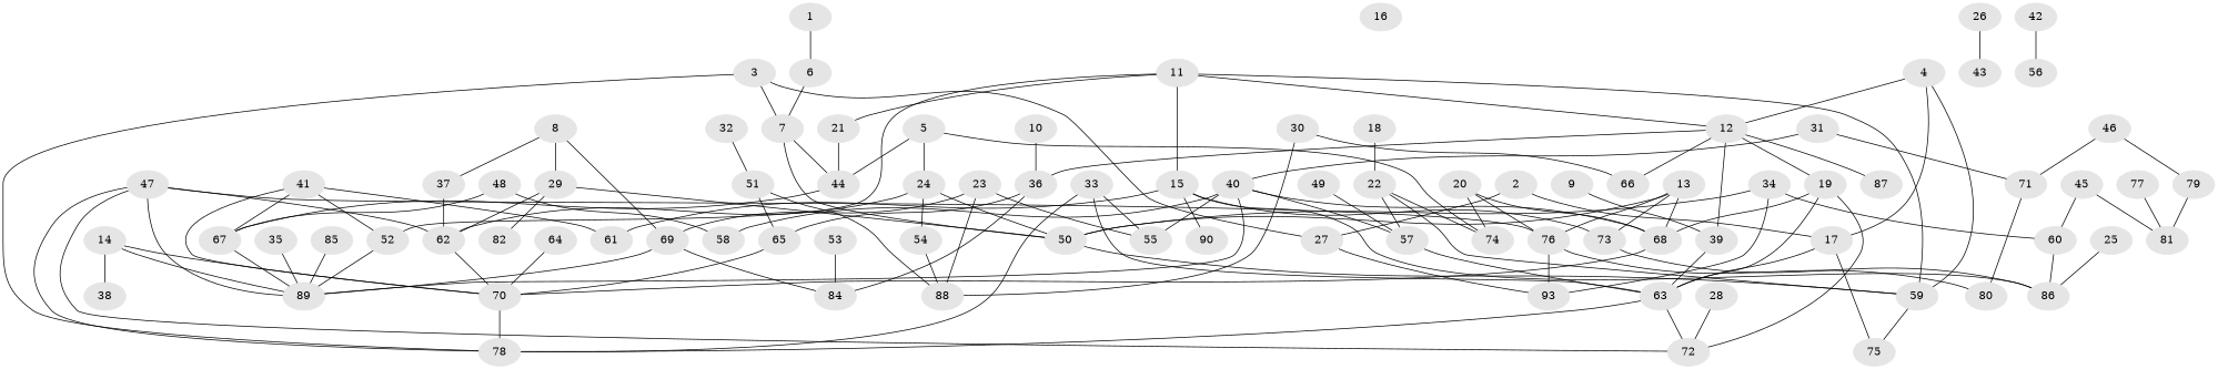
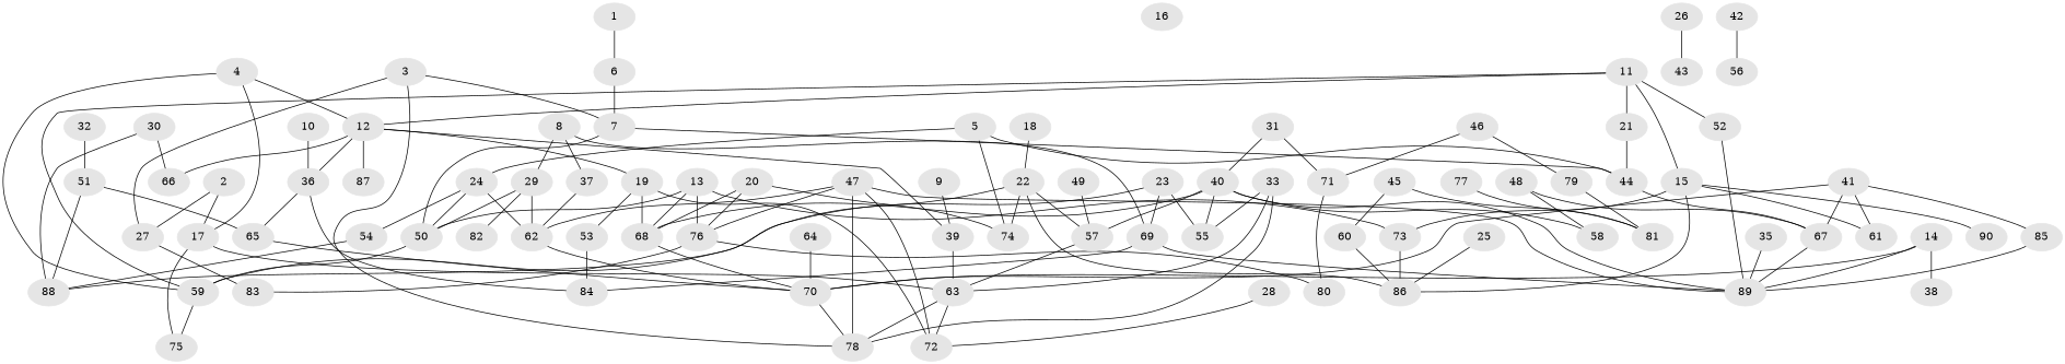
  graph {
    node [color=gray90 style=filled]
    1
    6
    7
    2
    17
    27
    63
    75
-   83 [label=93]
+   83
    3
    78
    21
    44
    4
    12
    59
    39
    36
    19
    66
    87
    5
    24
    74
    50
    54
    62
    67
    8
    29
    37
    69
    82
    89
    84
    9
    10
    65
    11
    15
    52
    73
    61
    86
    90
    68
    53
    72
    13
    76
    70
    80
    14
    38
    16
    18
    22
    57
    20
    23
    55
    88
    25
    26
    43
    28
    30
    31
    40
    71
    58
    32
    51
    33
-   34
    60
    35
    41
    42
    56
    45
    81
    46
    79
    47
    48
    49
    64
    77
    85
    1 -- 6
    6 -- 7
    7 -- 44
    7 -- 50
    2 -- 17
    2 -- 27
    17 -- 63
    17 -- 75
    27 -- 83
    63 -- 78
    63 -- 72
    3 -- 7
    3 -- 27
    3 -- 78
    21 -- 44
    44 -- 67
    4 -- 17
    4 -- 12
    4 -- 59
    12 -- 39
    12 -- 36
    12 -- 19
    12 -- 66
    12 -- 87
    59 -- 75
    39 -- 63
    36 -- 84
    36 -- 65
    19 -- 68
-   19 -- 63
+   19 -- 53
    19 -- 72
    5 -- 44
    5 -- 24
    5 -- 74
    24 -- 50
    24 -- 54
    24 -- 62
    50 -- 59
    54 -- 88
    62 -- 70
    67 -- 89
    8 -- 29
    8 -- 37
    8 -- 69
    29 -- 50
    29 -- 62
    29 -- 82
    37 -- 62
    69 -- 89
    69 -- 84
    9 -- 39
    10 -- 36
    65 -- 70
    11 -- 21
    11 -- 12
    11 -- 59
    11 -- 15
    11 -- 52
    15 -- 73
    15 -- 61
    15 -- 86
    15 -- 90
    52 -- 89
    73 -- 86
    68 -- 70
    53 -- 84
    13 -- 50
    13 -- 73
    13 -- 68
    13 -- 76
    76 -- 83
    76 -- 80
    70 -- 78
    14 -- 89
    14 -- 70
    14 -- 38
    18 -- 22
    22 -- 59
    22 -- 74
+   22 -- 86
    22 -- 57
    57 -- 63
    20 -- 74
    20 -- 68
    20 -- 76
    23 -- 69
    23 -- 55
    23 -- 88
    25 -- 86
    26 -- 43
    28 -- 72
    30 -- 66
    30 -- 88
    31 -- 40
    31 -- 71
    40 -- 89
    40 -- 68
    40 -- 57
    40 -- 55
    40 -- 58
    71 -- 80
    32 -- 51
    51 -- 65
    51 -- 88
    33 -- 63
    33 -- 78
    33 -- 55
-   34 -- 83
-   34 -- 50
-   34 -- 60
    60 -- 86
    35 -- 89
    41 -- 67
-   41 -- 52
+   41 -- 85
    41 -- 61
    41 -- 70
    42 -- 56
    45 -- 60
    45 -- 81
    46 -- 71
    46 -- 79
    79 -- 81
    47 -- 78
    47 -- 62
    47 -- 89
    47 -- 72
    47 -- 76
    48 -- 67
    48 -- 58
    49 -- 57
    64 -- 70
    77 -- 81
    85 -- 89
  }
